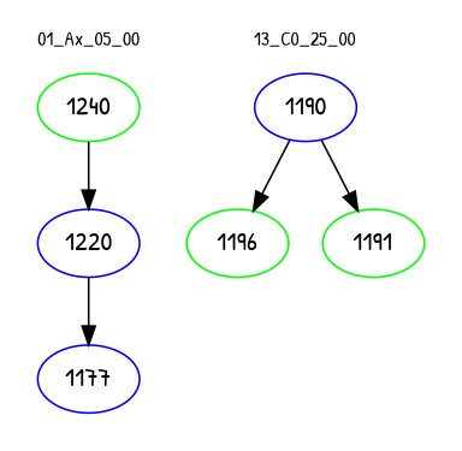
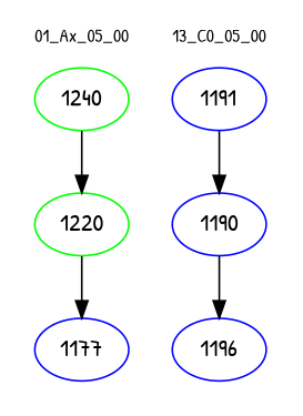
  digraph {
    fontname="Patrick Hand"
    node [color=blue fontname="Patrick Hand"]
    edge [color=black fontname="Patrick Hand"]
-   n1 [label=1220]
+   n1 [color=green label=1220]
    n2 [color=green label=1240]
    n3 [label=1177]
    n4 [label=1190]
-   n5 [color=green label=1196]
-   n6 [color=green label=1191]
+   n5 [label=1196]
+   n6 [label=1191]
    subgraph cluster_1 {
      color=white
      fontsize=10
      label="01_Ax_05_00"
      n1
      n2
      n3
    }
    subgraph cluster_2 {
      color=white
      fontsize=10
-     label="13_C0_25_00"
+     label="13_C0_05_00"
      n4
      n5
      n6
    }
    n1 -> n3
    n2 -> n1
    n4 -> n5
-   n4 -> n6
+   n6 -> n4
  }
